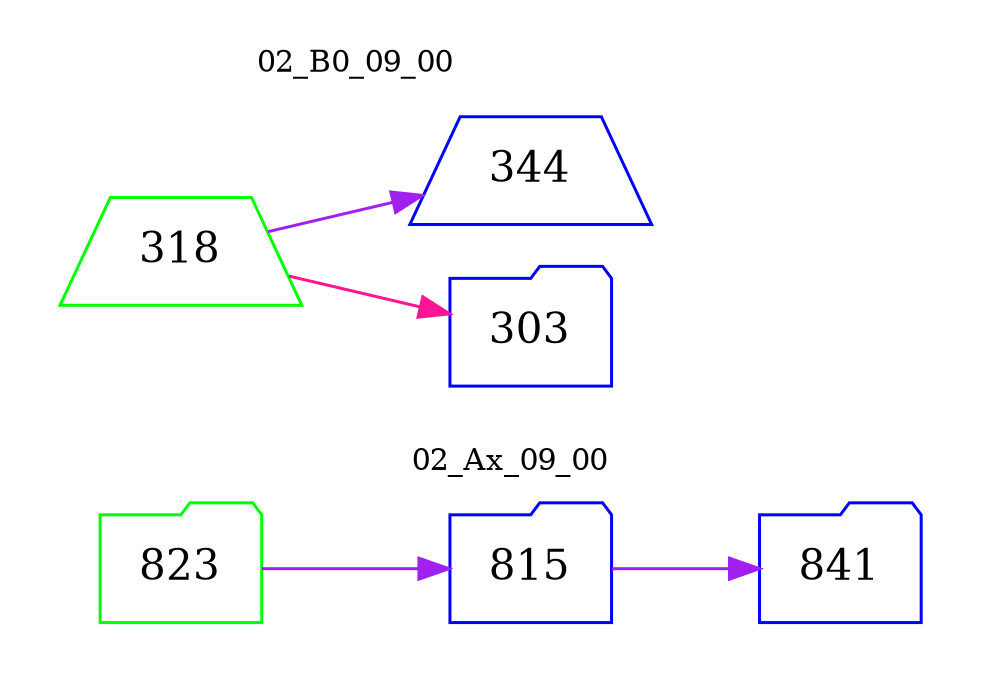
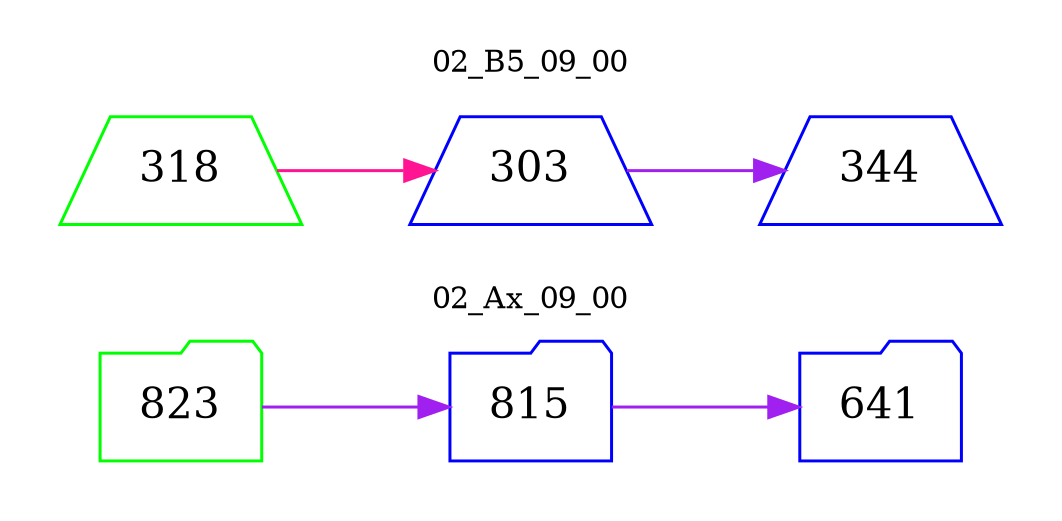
  digraph {
    rankdir=LR
    node [color=blue shape=folder]
    edge [color=purple]
    n1 [color=green label=823]
    n2 [label=815]
-   n3 [label=841]
+   n3 [label=641]
    n4 [color=green label=318 shape=trapezium]
-   n5 [label=303]
+   n5 [label=303 shape=trapezium]
    n6 [label=344 shape=trapezium]
    subgraph cluster_1 {
      color=white
      fontsize=10
      label="02_Ax_09_00"
      n1
      n2
      n3
    }
    subgraph cluster_2 {
      color=white
      fontsize=10
-     label="02_B0_09_00"
+     label="02_B5_09_00"
      n4
      n5
      n6
    }
    n1 -> n2
    n2 -> n3
    n4 -> n5 [color=deeppink]
-   n4 -> n6
+   n5 -> n6
  }
